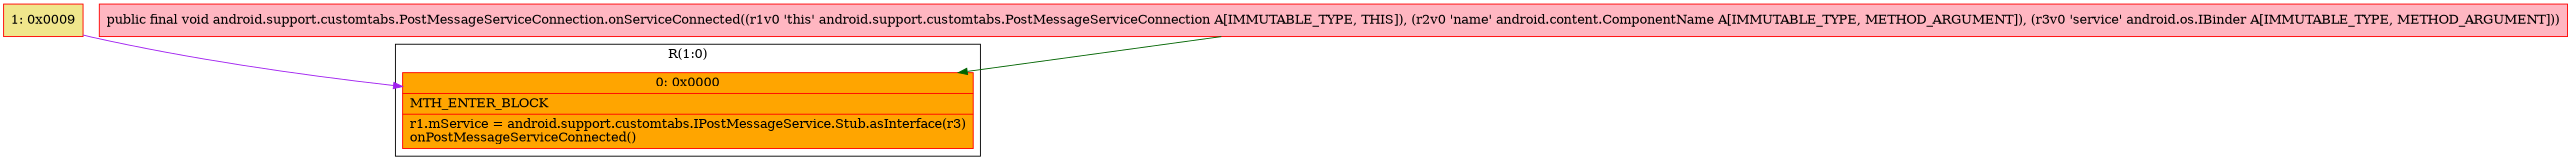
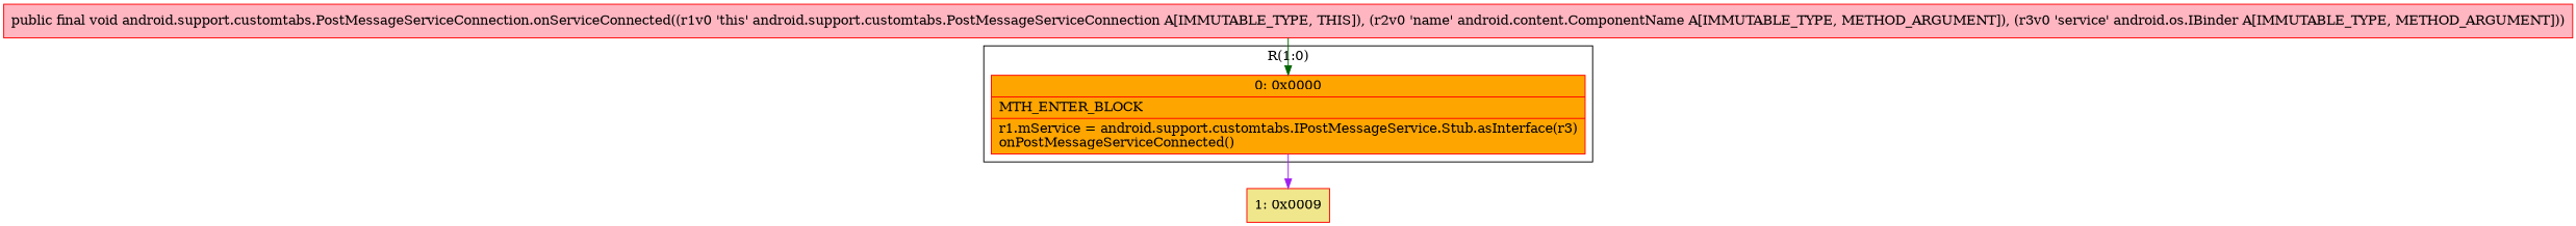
  digraph {
    node [color=red shape=record style=filled]
    edge [style=solid]
    n1 [label="{0\:\ 0x0000|MTH_ENTER_BLOCK\l|r1.mService = android.support.customtabs.IPostMessageService.Stub.asInterface(r3)\lonPostMessageServiceConnected()\l}" fillcolor=orange]
    n2 [label="{1\:\ 0x0009}" fillcolor=khaki]
    n3 [label="{public final void android.support.customtabs.PostMessageServiceConnection.onServiceConnected((r1v0 'this' android.support.customtabs.PostMessageServiceConnection A[IMMUTABLE_TYPE, THIS]), (r2v0 'name' android.content.ComponentName A[IMMUTABLE_TYPE, METHOD_ARGUMENT]), (r3v0 'service' android.os.IBinder A[IMMUTABLE_TYPE, METHOD_ARGUMENT])) }" fillcolor=lightpink]
    subgraph cluster_1 {
      label="R(1:0)"
      n1
    }
-   n2 -> n1 [color=purple]
+   n1 -> n2 [color=purple]
    n3 -> n1 [color=darkgreen]
  }
